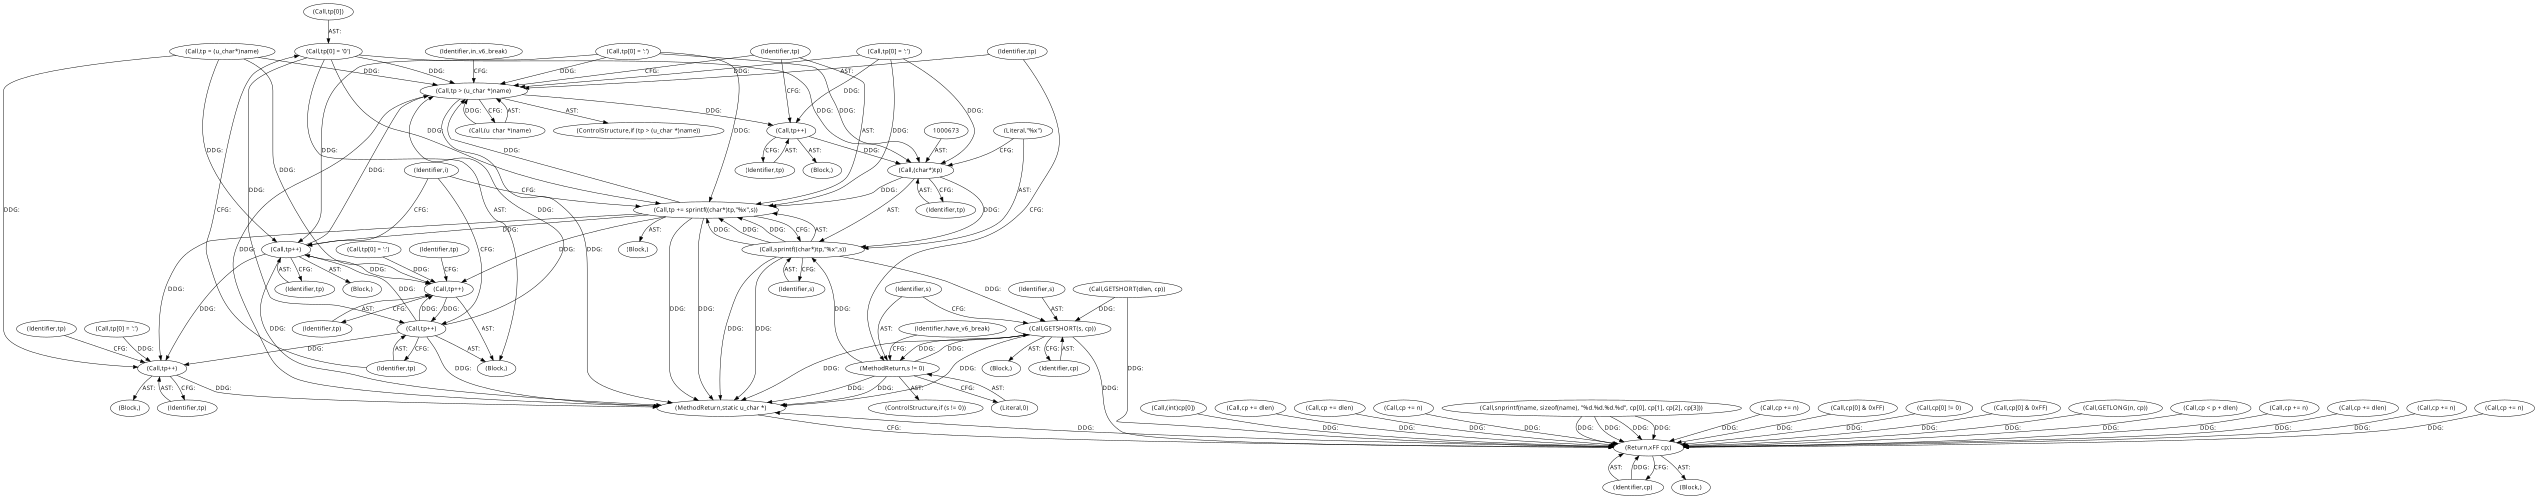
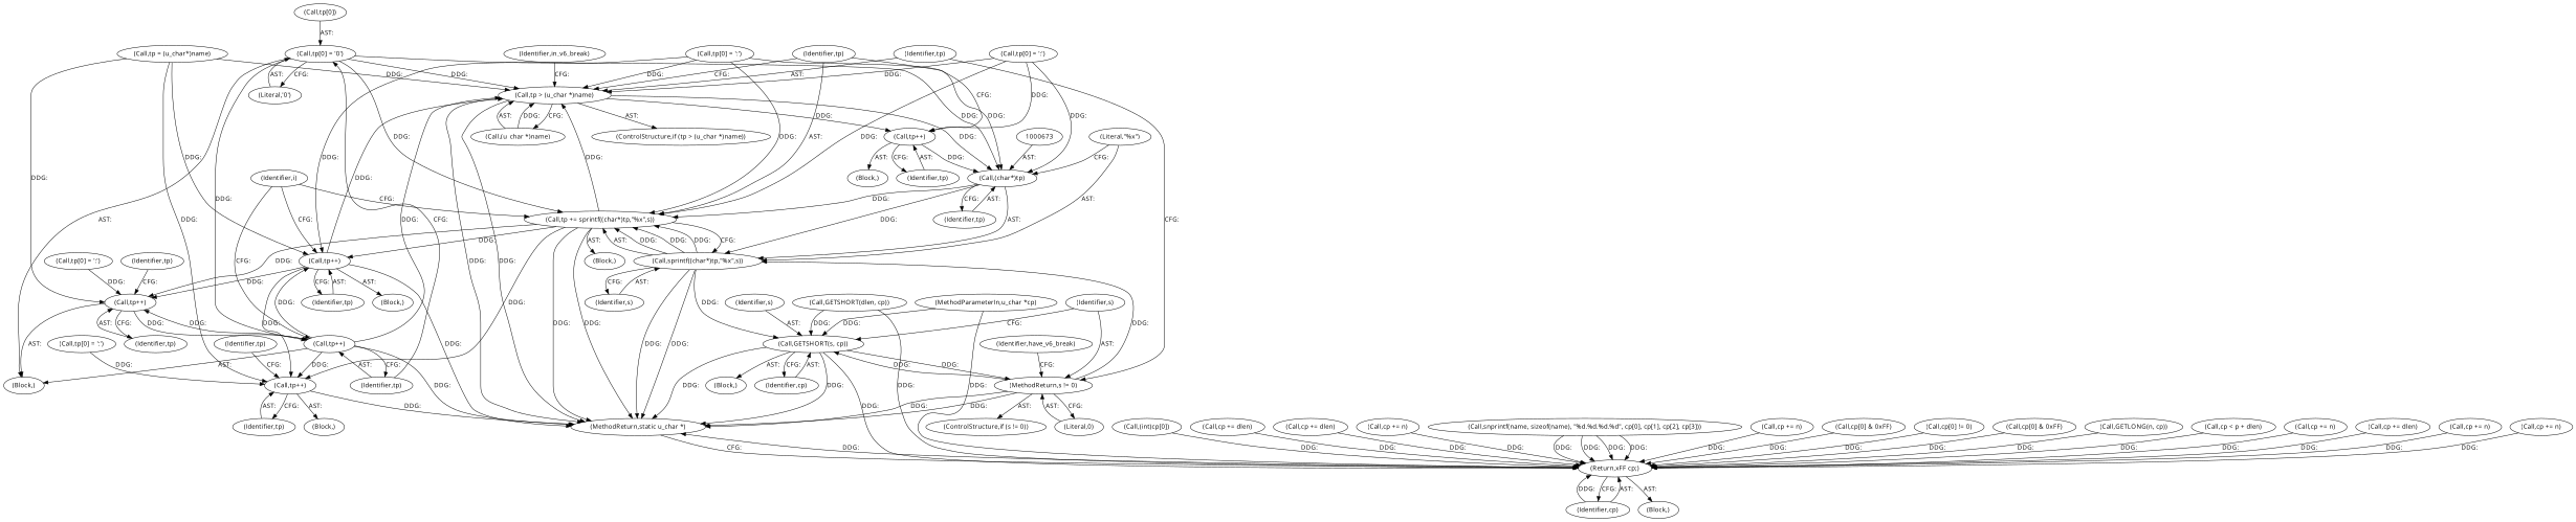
  digraph {
    fontname="Open Sans"
    node [fontname="Open Sans"]
    edge [fontname="Open Sans"]
    n1 [label="(Call,tp[0] = '0')"]
    n2 [label="(Call,tp > (u_char *)name)"]
    n3 [label="(Call,(char*)tp)"]
    n4 [label="(Call,tp += sprintf((char*)tp,\"%x\",s))"]
    n5 [label="(Call,tp++)"]
+   n6 [label="(Literal,'0')"]
    n7 [label="(Block,)"]
    n8 [label="(Call,tp++)"]
    n9 [label="(Call,(u_char *)name)"]
    n10 [label="(MethodReturn,static u_char *)"]
    n11 [label="(ControlStructure,if (tp > (u_char *)name))"]
    n12 [label="(Call,sprintf((char*)tp,\"%x\",s))"]
    n13 [label="(Identifier,tp)"]
    n14 [label="(Call,tp++)"]
    n15 [label="(Call,tp++)"]
    n16 [label="(Call,tp++)"]
    n17 [label="(Block,)"]
    n18 [label="(Identifier,tp)"]
    n19 [label="(Block,)"]
    n20 [label="(Identifier,tp)"]
    n21 [label="(Return,xFF cp;)"]
    n22 [label="(Call,GETSHORT(s, cp))"]
    n23 [label="(Identifier,s)"]
    n24 [label="(Identifier,tp)"]
    n25 [label="(Block,)"]
    n26 [label="(Identifier,tp)"]
    n27 [label="(Block,)"]
    n28 [label="(Identifier,tp)"]
    n29 [label="(MethodReturn,s != 0)"]
    n30 [label="(Block,)"]
    n31 [label="(Identifier,cp)"]
    n32 [label="(Literal,0)"]
    n33 [label="(ControlStructure,if (s != 0))"]
    n34 [label="(Identifier,cp)"]
    n35 [label="(Block,)"]
    n36 [label="(Identifier,tp)"]
    n37 [label="(Identifier,i)"]
    n38 [label="(Call,tp[0] = ':')"]
    n39 [label="(Call,tp[0] = ':')"]
    n40 [label="(Identifier,have_v6_break)"]
    n41 [label="(Call,(int)cp[0])"]
    n42 [label="(Call,cp += dlen)"]
    n43 [label="(Identifier,tp)"]
    n44 [label="(Call,cp += dlen)"]
    n45 [label="(Call,cp += n)"]
    n46 [label="(Identifier,s)"]
    n47 [label="(Call,tp = (u_char*)name)"]
    n48 [label="(Call,snprintf(name, sizeof(name), \"%d.%d.%d.%d\", cp[0], cp[1], cp[2], cp[3]))"]
    n49 [label="(Call,cp += n)"]
    n50 [label="(Literal,\"%x\")"]
    n51 [label="(Call,GETSHORT(dlen, cp))"]
    n52 [label="(Identifier,s)"]
    n53 [label="(Call,cp[0] & 0xFF)"]
    n54 [label="(Call,tp[0])"]
    n55 [label="(Identifier,tp)"]
+   n56 [label="(MethodParameterIn,u_char *cp)"]
    n57 [label="(Call,cp[0] != 0)"]
    n58 [label="(Call,cp[0] & 0xFF)"]
    n59 [label="(Call,GETLONG(n, cp))"]
    n60 [label="(Call,cp < p + dlen)"]
    n61 [label="(Call,tp[0] = ':')"]
    n62 [label="(Call,cp += n)"]
    n63 [label="(Call,cp += dlen)"]
    n64 [label="(Call,cp += n)"]
    n65 [label="(Call,cp += n)"]
    n66 [label="(Identifier,in_v6_break)"]
    n67 [label="(Identifier,tp)"]
    n68 [label="(Call,tp[0] = ':')"]
    1000673
    n1 -> n2 [label="DDG: "]
    n1 -> n3 [label="DDG: "]
    n1 -> n4 [label="DDG: "]
    n1 -> n5 [label="DDG: "]
+   n1 -> n6 [label="CFG: "]
    n1 -> n7 [label="AST: "]
+   n2 -> n3 [label="DDG: "]
    n2 -> n8 [label="DDG: "]
    n2 -> n9 [label="CFG: "]
    n2 -> n10 [label="DDG: "]
    n2 -> n10 [label="DDG: "]
    n2 -> n11 [label="AST: "]
    n3 -> n4 [label="DDG: "]
    n3 -> n12 [label="AST: "]
    n3 -> n12 [label="DDG: "]
    n3 -> n13 [label="CFG: "]
    n4 -> n2 [label="DDG: "]
    n4 -> n10 [label="DDG: "]
    n4 -> n10 [label="DDG: "]
    n4 -> n12 [label="CFG: "]
    n4 -> n14 [label="DDG: "]
    n4 -> n15 [label="DDG: "]
    n4 -> n16 [label="DDG: "]
    n4 -> n17 [label="AST: "]
    n5 -> n2 [label="DDG: "]
    n5 -> n7 [label="AST: "]
    n5 -> n10 [label="DDG: "]
    n5 -> n14 [label="DDG: "]
    n5 -> n15 [label="DDG: "]
    n5 -> n16 [label="DDG: "]
    n5 -> n18 [label="CFG: "]
+   n6 -> n1 [label="AST: "]
    n8 -> n3 [label="DDG: "]
    n8 -> n19 [label="AST: "]
    n8 -> n20 [label="CFG: "]
    n9 -> n2 [label="AST: "]
    n9 -> n2 [label="DDG: "]
    n10 -> n21 [label="CFG: "]
    n12 -> n4 [label="AST: "]
    n12 -> n4 [label="DDG: "]
    n12 -> n4 [label="DDG: "]
    n12 -> n4 [label="DDG: "]
    n12 -> n10 [label="DDG: "]
    n12 -> n10 [label="DDG: "]
    n12 -> n22 [label="DDG: "]
    n12 -> n23 [label="CFG: "]
    n13 -> n3 [label="AST: "]
    n14 -> n2 [label="DDG: "]
    n14 -> n10 [label="DDG: "]
    n14 -> n15 [label="DDG: "]
    n14 -> n16 [label="DDG: "]
    n14 -> n24 [label="CFG: "]
    n14 -> n25 [label="AST: "]
    n15 -> n5 [label="DDG: "]
    n15 -> n7 [label="AST: "]
    n15 -> n26 [label="CFG: "]
    n16 -> n10 [label="DDG: "]
    n16 -> n27 [label="AST: "]
    n16 -> n28 [label="CFG: "]
    n18 -> n1 [label="CFG: "]
    n18 -> n5 [label="AST: "]
    n20 -> n8 [label="AST: "]
    n21 -> n10 [label="DDG: "]
    n21 -> n34 [label="CFG: "]
    n21 -> n35 [label="AST: "]
    n22 -> n10 [label="DDG: "]
    n22 -> n10 [label="DDG: "]
    n22 -> n21 [label="DDG: "]
    n22 -> n29 [label="DDG: "]
    n22 -> n30 [label="AST: "]
    n22 -> n31 [label="CFG: "]
    n23 -> n12 [label="AST: "]
    n24 -> n14 [label="AST: "]
    n26 -> n15 [label="AST: "]
    n28 -> n16 [label="AST: "]
    n29 -> n10 [label="DDG: "]
    n29 -> n10 [label="DDG: "]
    n29 -> n12 [label="DDG: "]
    n29 -> n22 [label="DDG: "]
    n29 -> n32 [label="CFG: "]
    n29 -> n33 [label="AST: "]
    n31 -> n22 [label="AST: "]
    n32 -> n29 [label="AST: "]
    n34 -> n21 [label="AST: "]
    n34 -> n21 [label="DDG: "]
    n36 -> n2 [label="AST: "]
    n36 -> n29 [label="CFG: "]
    n37 -> n4 [label="CFG: "]
    n37 -> n5 [label="CFG: "]
    n37 -> n14 [label="CFG: "]
    n38 -> n15 [label="DDG: "]
    n39 -> n16 [label="DDG: "]
    n40 -> n29 [label="CFG: "]
    n41 -> n21 [label="DDG: "]
    n42 -> n21 [label="DDG: "]
    n43 -> n15 [label="CFG: "]
    n44 -> n21 [label="DDG: "]
    n45 -> n21 [label="DDG: "]
    n46 -> n22 [label="CFG: "]
    n46 -> n29 [label="AST: "]
    n47 -> n2 [label="DDG: "]
    n47 -> n14 [label="DDG: "]
    n47 -> n15 [label="DDG: "]
    n47 -> n16 [label="DDG: "]
    n48 -> n21 [label="DDG: "]
    n48 -> n21 [label="DDG: "]
    n48 -> n21 [label="DDG: "]
    n48 -> n21 [label="DDG: "]
    n49 -> n21 [label="DDG: "]
    n50 -> n3 [label="CFG: "]
    n50 -> n12 [label="AST: "]
    n51 -> n21 [label="DDG: "]
    n51 -> n22 [label="DDG: "]
    n52 -> n22 [label="AST: "]
    n53 -> n21 [label="DDG: "]
    n54 -> n1 [label="AST: "]
    n55 -> n2 [label="CFG: "]
    n55 -> n4 [label="AST: "]
    n55 -> n8 [label="CFG: "]
+   n56 -> n21 [label="DDG: "]
+   n56 -> n22 [label="DDG: "]
    n57 -> n21 [label="DDG: "]
    n58 -> n21 [label="DDG: "]
    n59 -> n21 [label="DDG: "]
    n60 -> n21 [label="DDG: "]
    n61 -> n2 [label="DDG: "]
    n61 -> n3 [label="DDG: "]
    n61 -> n4 [label="DDG: "]
    n61 -> n8 [label="DDG: "]
    n62 -> n21 [label="DDG: "]
    n63 -> n21 [label="DDG: "]
    n64 -> n21 [label="DDG: "]
    n65 -> n21 [label="DDG: "]
    n66 -> n2 [label="CFG: "]
    n67 -> n16 [label="CFG: "]
    n68 -> n2 [label="DDG: "]
    n68 -> n3 [label="DDG: "]
    n68 -> n4 [label="DDG: "]
    n68 -> n14 [label="DDG: "]
    1000673 -> n3 [label="AST: "]
  }
